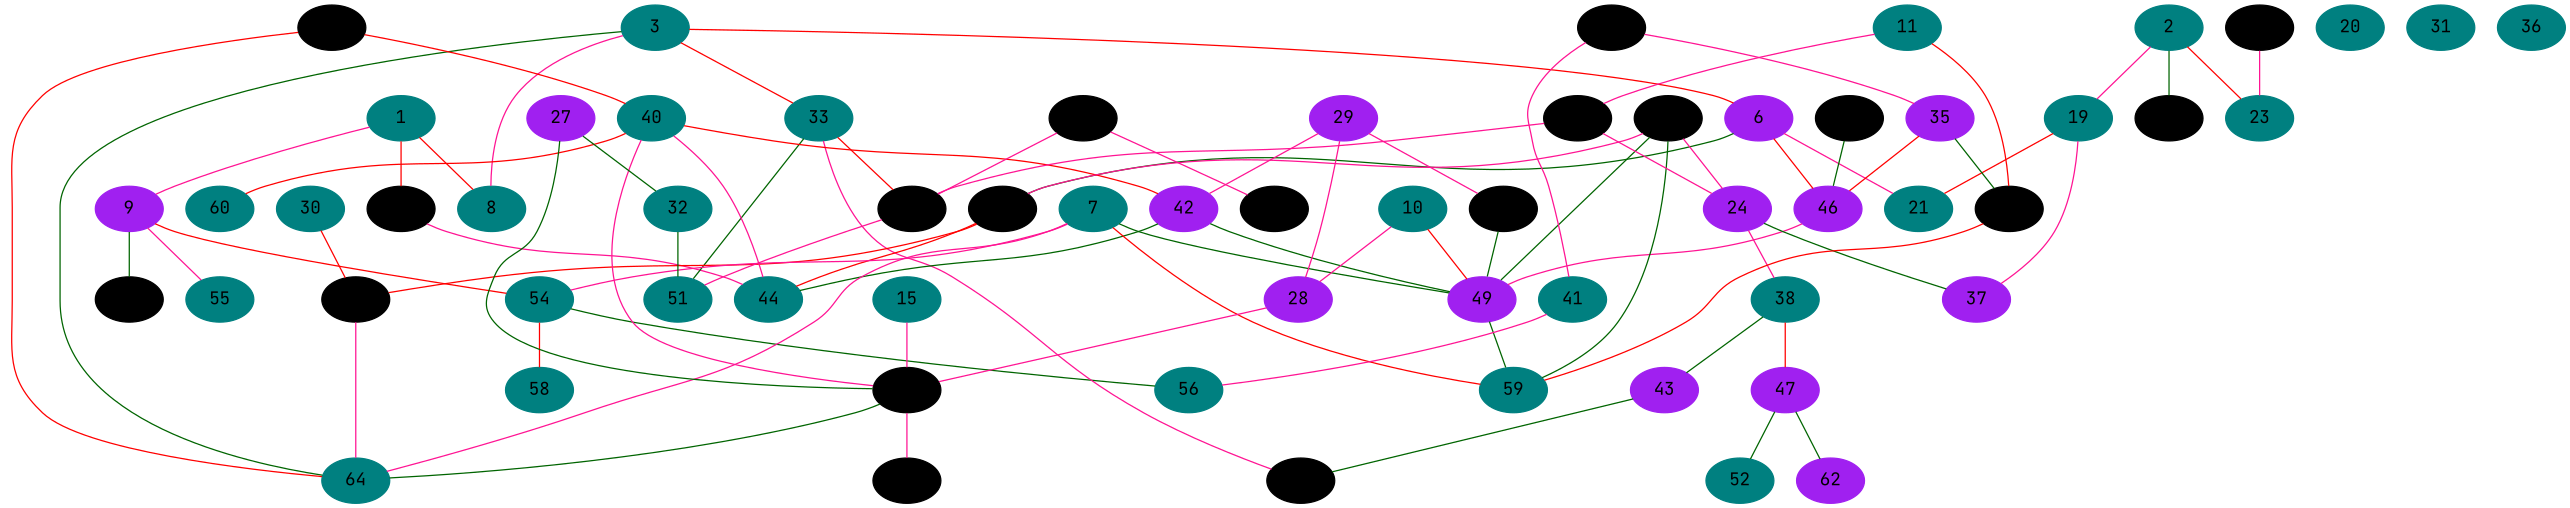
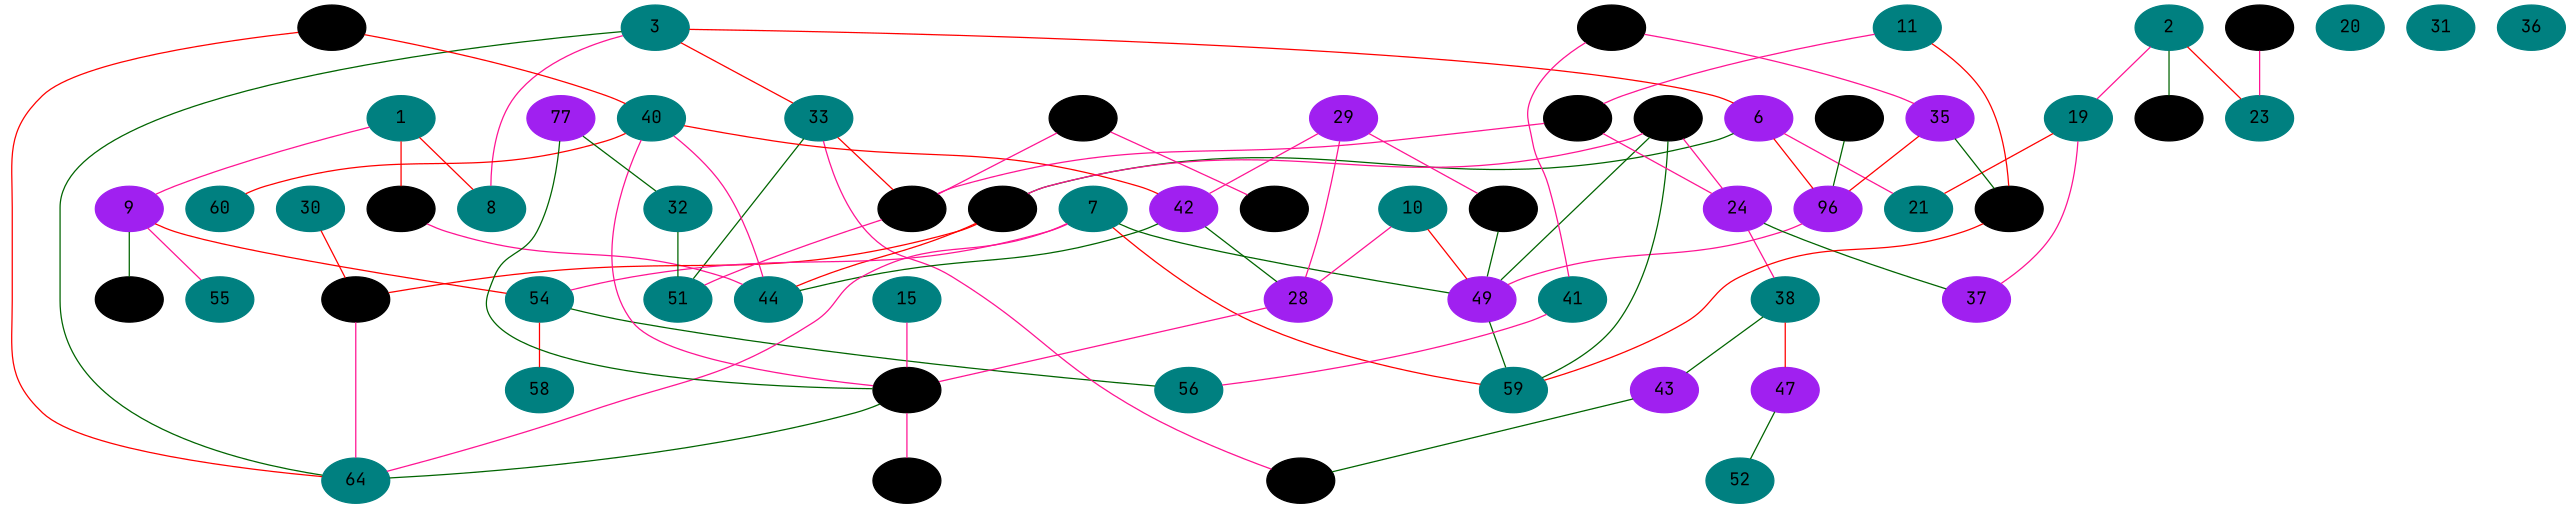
  graph {
    fontname="JetBrains Mono"
    node [color=teal fontname="JetBrains Mono" style=filled]
    edge [color=deeppink fontname="JetBrains Mono"]
    1
    8
    9 [color=purple]
    26 [color=black]
    54
    55
    61 [color=black]
    44
    2
    19
    23
    57 [color=black]
    21
    37 [color=purple]
    3
    6 [color=purple]
    33
    64
    13 [color=black]
-   46 [color=purple]
+   46 [color=purple label=96]
    34 [color=black]
    51
    45 [color=black]
    4 [color=black]
    40
    50 [color=black]
    42 [color=purple]
    60
    5 [color=black]
    24 [color=purple]
    49 [color=purple]
    59
    48 [color=black]
    38
    7
    56
    58
    28 [color=purple]
    10
    22 [color=black]
    11
    53 [color=black]
-   62 [color=purple]
    14 [color=black]
    15
    65 [color=black]
    16 [color=black]
    35 [color=purple]
    41
    17 [color=black]
    25 [color=black]
    18 [color=black]
    20
    43 [color=purple]
    47 [color=purple]
-   27 [color=purple]
+   27 [color=purple label=77]
    32
    29 [color=purple]
    39 [color=black]
    30
    31
    36
    52
    1 -- 8 [color=red]
    1 -- 9
    1 -- 26 [color=red]
    9 -- 54 [color=red]
    9 -- 55
    9 -- 61 [color=darkgreen]
    26 -- 44
    54 -- 56 [color=darkgreen]
    54 -- 58 [color=red]
    2 -- 19
    2 -- 23 [color=red]
    2 -- 57 [color=darkgreen]
    19 -- 21 [color=red]
    19 -- 37
    3 -- 8
    3 -- 6 [color=red]
    3 -- 33 [color=red]
    3 -- 64 [color=darkgreen]
    6 -- 21
    6 -- 13 [color=darkgreen]
    6 -- 46 [color=red]
    33 -- 34 [color=red]
    33 -- 51 [color=darkgreen]
    33 -- 45
    13 -- 44 [color=red]
    13 -- 48 [color=red]
    46 -- 49
    34 -- 51
    4 -- 64 [color=red]
    4 -- 40 [color=red]
    40 -- 44
    40 -- 50
    40 -- 42 [color=red]
    40 -- 60 [color=red]
    50 -- 64 [color=darkgreen]
    50 -- 65
    42 -- 44 [color=darkgreen]
-   42 -- 49 [color=darkgreen]
+   42 -- 28 [color=darkgreen]
    5 -- 13
    5 -- 24
    5 -- 49 [color=darkgreen]
    5 -- 59 [color=darkgreen]
    24 -- 37 [color=darkgreen]
    24 -- 38
    49 -- 59 [color=darkgreen]
    48 -- 64
    38 -- 43 [color=darkgreen]
    38 -- 47 [color=red]
    7 -- 54
    7 -- 64
    7 -- 49 [color=darkgreen]
    7 -- 59 [color=red]
    28 -- 50
    10 -- 49 [color=red]
    10 -- 28
    22 -- 34
    22 -- 24
    11 -- 22
    11 -- 53 [color=red]
    53 -- 59 [color=red]
    14 -- 46 [color=darkgreen]
    15 -- 50
    16 -- 35
    16 -- 41
    35 -- 46 [color=red]
    35 -- 53 [color=darkgreen]
    41 -- 56
    17 -- 34
    17 -- 25
    18 -- 23
    43 -- 45 [color=darkgreen]
-   47 -- 62 [color=darkgreen]
    47 -- 52 [color=darkgreen]
    27 -- 50 [color=darkgreen]
    27 -- 32 [color=darkgreen]
    32 -- 51 [color=darkgreen]
    29 -- 42
    29 -- 28
    29 -- 39
    39 -- 49 [color=darkgreen]
    30 -- 48 [color=red]
  }
